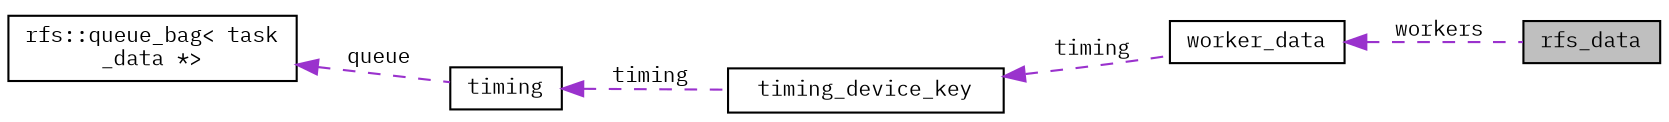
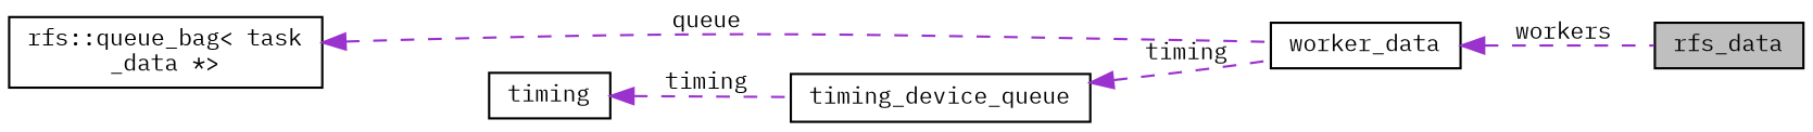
  digraph {
    fontname="IBM Plex Mono"
    rankdir=LR
    node [color=black fillcolor=white fontname="IBM Plex Mono" fontsize=10 shape=record style=filled]
    edge [color=darkorchid3 dir=back fontname="IBM Plex Mono" fontsize=10 labelfontname=Helvetica labelfontsize=10 style=dashed]
    n1 [fillcolor=grey75 fontcolor=black height=0.2 label=rfs_data width=0.4]
    n2 [height=0.2 label=worker_data width=0.4]
    n3 [height=0.2 label="rfs::queue_bag\< task\l_data *\>" width=0.4]
-   n4 [height=0.2 label=timing_device_key width=0.4]
+   n4 [height=0.2 label=timing_device_queue width=0.4]
    n5 [height=0.2 label=timing width=0.4]
    n2 -> n1 [label=" workers"]
-   n3 -> n5 [label=" queue"]
+   n3 -> n2 [label=" queue"]
    n4 -> n2 [label=" timing"]
    n5 -> n4 [label=" timing"]
  }
